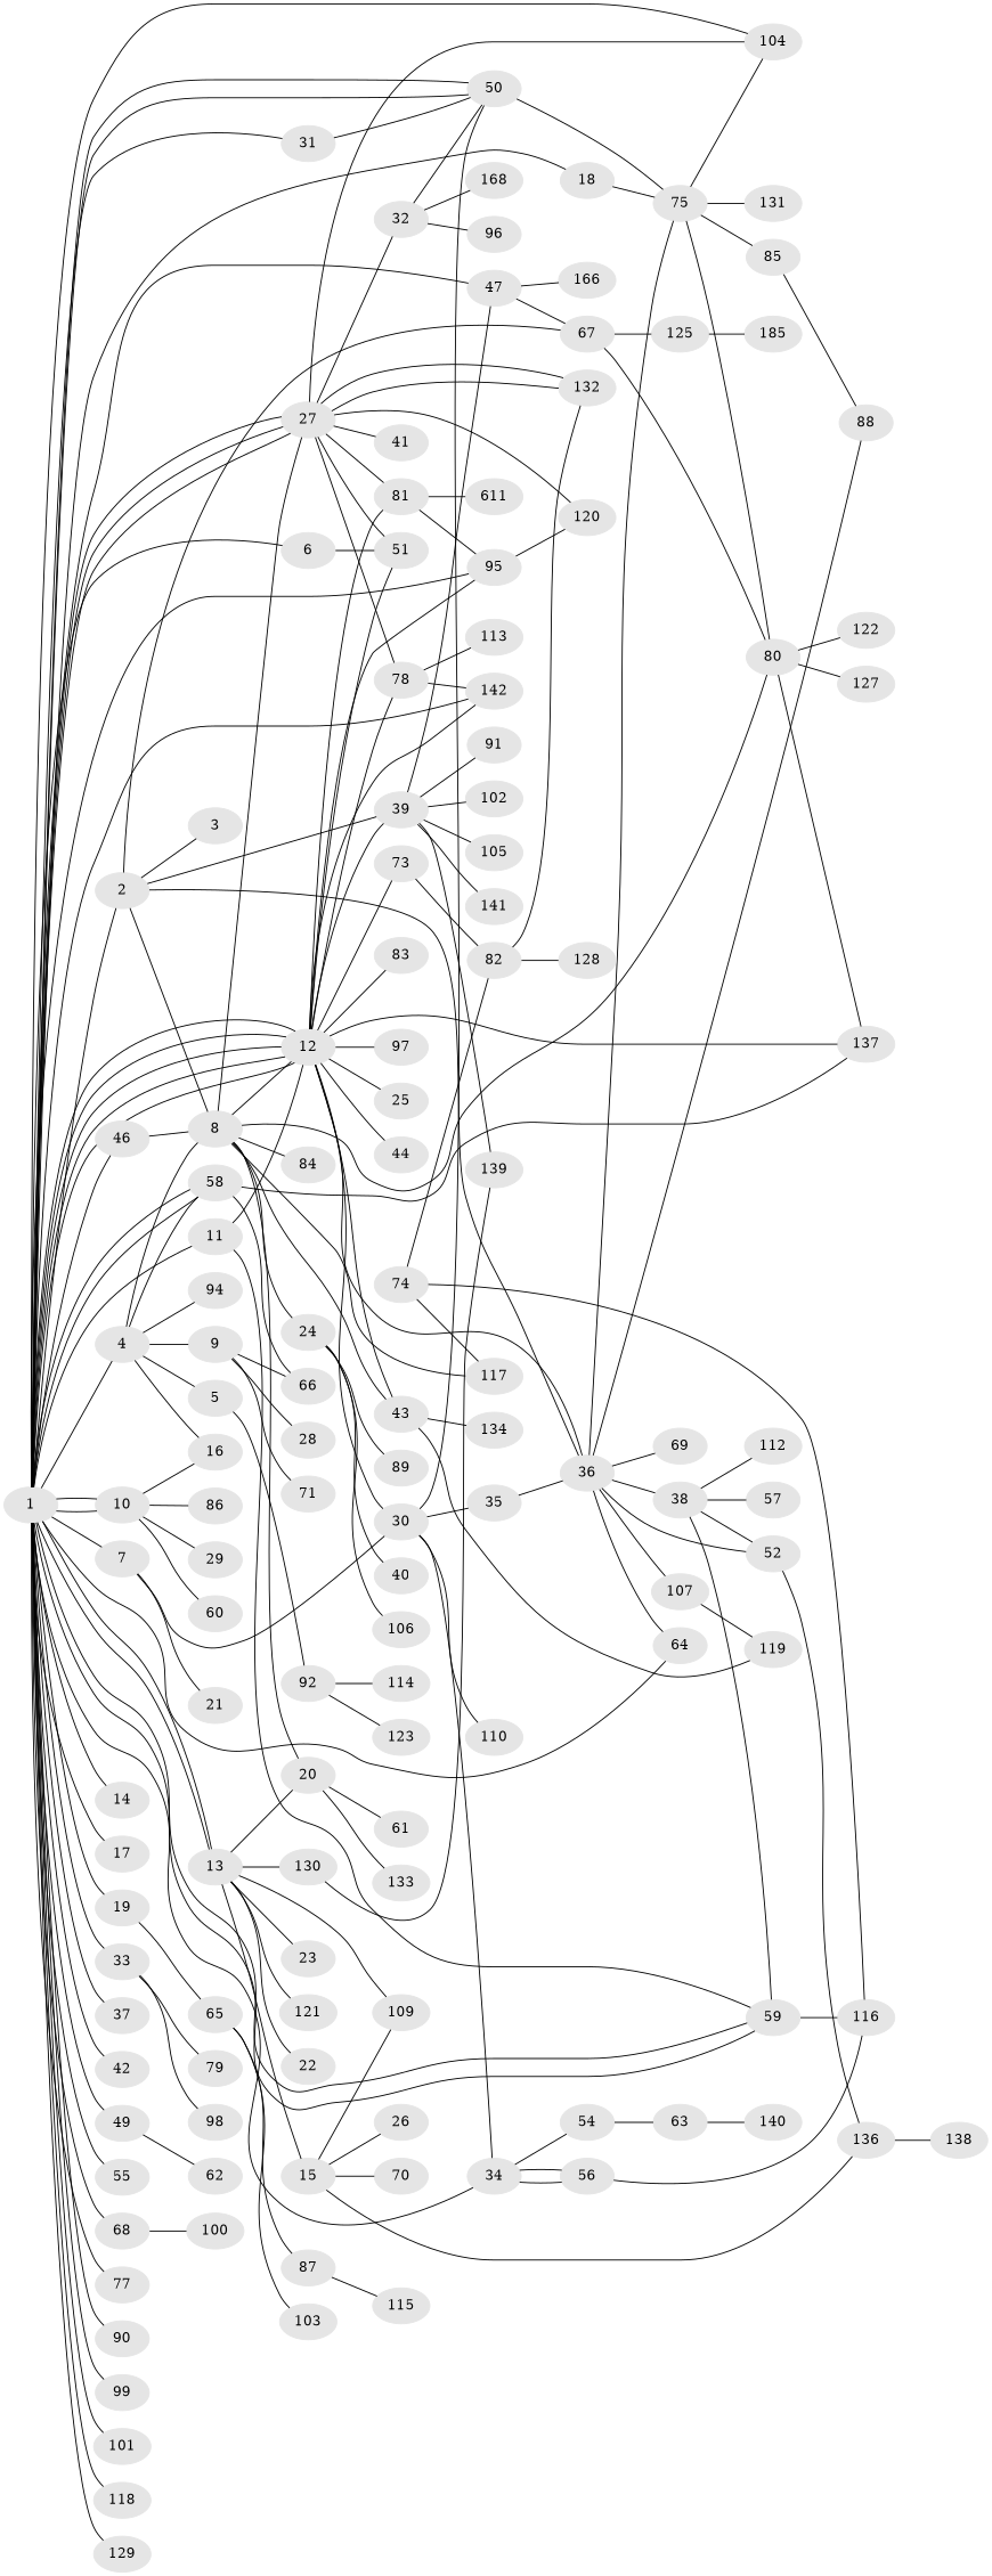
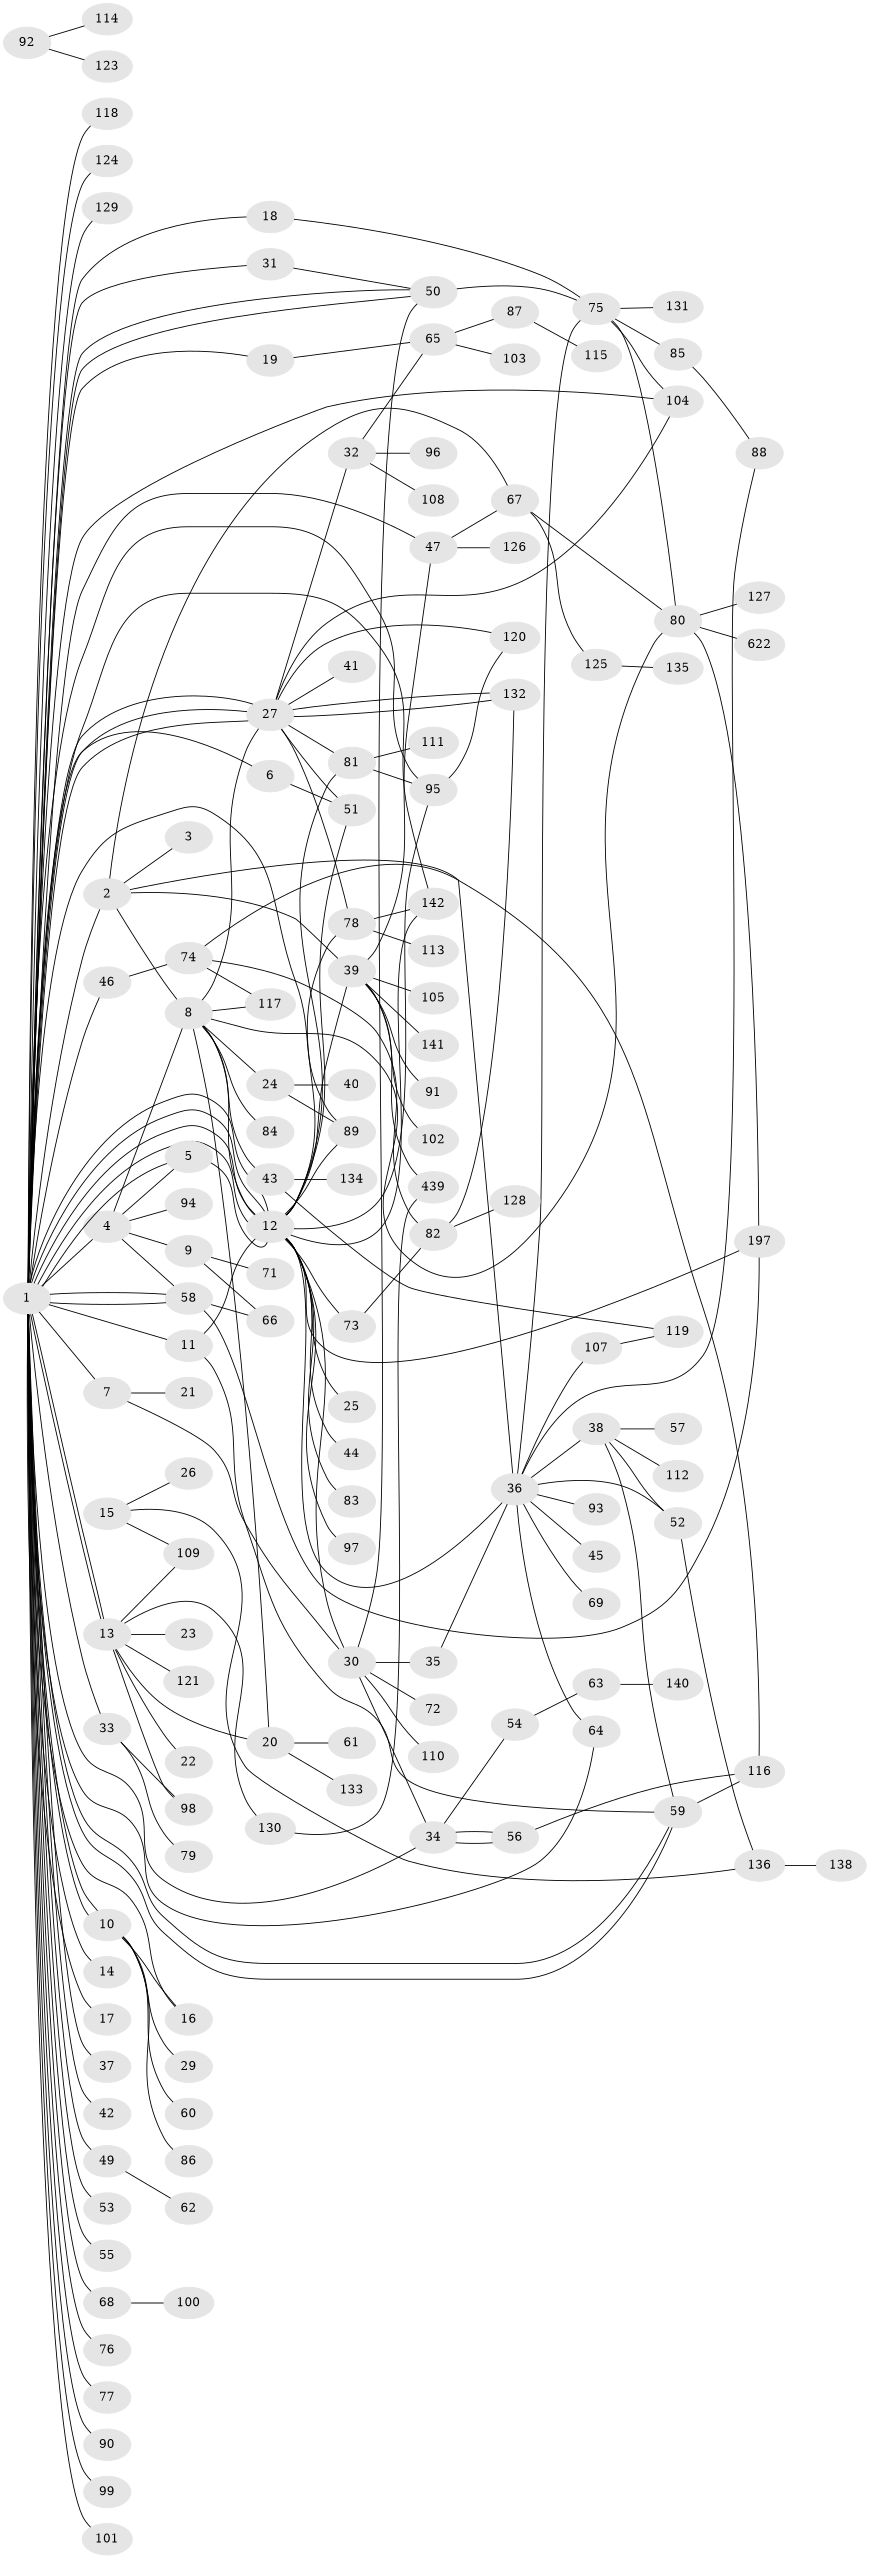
  graph {
    rankdir=LR
    node [color=gray90 style=filled]
    1
    2
    4
    6
    7
    10
    11
    12
    13
    14
    16
    17
    18
    19
    27
    31
    33
    34
    37
    42
    46
    47
    49
    50
+   53
    55
    58
    59
    64
    68
+   76
    77
    89
    90
    95
    99
    101
    104
    118
+   124
    129
    142
    3
    8
    36
    39
    67
    5
    9
    94
    51
    21
    30
    29
    60
    86
    43
    25
    44
    73
    78
    81
    83
    97
-   137
+   137 [label=197]
    20
    15
    22
    23
    121
    130
    109
    75
    65
    32
    41
    120
    132
    79
    98
    54
    56
    74
-   126 [label=166]
+   126
    62
    66
    116
    100
    24
    80
    84
    117
    38
+   45
    52
    69
    88
+   93
    107
    91
    102
    105
-   139
+   139 [label=439]
    141
    125
    92
-   28
    71
    114
    123
    35
+   72
    110
    61
    133
    40
-   106
    119
    134
-   122
+   122 [label=622]
    127
    82
    113
-   111 [label=611]
+   111
    26
-   70
    136
    87
    103
    138
    85
    131
    96
-   108 [label=168]
+   108
    63
    57
    112
    140
    115
-   135 [label=185]
+   135
    128
    1 -- 2
    1 -- 4
    1 -- 6
    1 -- 7
    1 -- 10
    1 -- 10
    1 -- 11
    1 -- 12
    1 -- 12
    1 -- 12
    1 -- 12
    1 -- 12
    1 -- 13
    1 -- 13
    1 -- 14
-   4 -- 16
+   1 -- 16
    1 -- 17
    1 -- 18
    1 -- 19
    1 -- 27
    1 -- 27
    1 -- 27
    1 -- 31
    1 -- 33
    1 -- 34
    1 -- 37
    1 -- 42
    1 -- 46
    1 -- 47
    1 -- 49
    1 -- 50
    1 -- 50
+   1 -- 53
    1 -- 55
    1 -- 58
    1 -- 58
    1 -- 59
    1 -- 59
    1 -- 64
    1 -- 68
+   1 -- 76
    1 -- 77
+   1 -- 89
    1 -- 90
    1 -- 95
    1 -- 99
    1 -- 101
    1 -- 104
    1 -- 118
+   1 -- 124
    1 -- 129
    1 -- 142
    2 -- 3
    2 -- 8
    2 -- 36
    2 -- 39
    2 -- 67
    4 -- 58
    4 -- 8
    4 -- 5
    4 -- 9
    4 -- 94
    6 -- 51
    7 -- 21
    7 -- 30
    10 -- 16
    10 -- 29
    10 -- 60
    10 -- 86
    11 -- 12
    11 -- 59
    12 -- 95
    12 -- 142
    12 -- 36
    12 -- 39
    12 -- 51
    12 -- 30
-   12 -- 43
+   12 -- 89
    12 -- 25
    12 -- 44
    12 -- 73
    12 -- 78
    12 -- 81
    12 -- 83
    12 -- 97
    12 -- 137
    13 -- 20
-   13 -- 15
+   13 -- 98
    13 -- 22
    13 -- 23
    13 -- 121
    13 -- 130
    13 -- 109
    18 -- 75
    19 -- 65
    27 -- 104
    27 -- 51
    27 -- 78
    27 -- 81
    27 -- 32
    27 -- 41
    27 -- 120
    27 -- 132
    27 -- 132
    31 -- 50
    33 -- 79
    33 -- 98
    34 -- 54
    34 -- 56
    34 -- 56
-   46 -- 8
+   46 -- 74
    47 -- 67
    47 -- 126
    49 -- 62
    50 -- 75
    58 -- 137
    58 -- 66
    59 -- 116
    68 -- 100
    95 -- 120
    8 -- 12
    8 -- 27
    8 -- 43
    8 -- 20
    8 -- 24
    8 -- 80
    8 -- 84
    8 -- 117
    36 -- 64
    36 -- 75
    36 -- 38
+   36 -- 45
    36 -- 52
    36 -- 69
    36 -- 88
+   36 -- 93
    36 -- 107
    39 -- 47
    39 -- 91
    39 -- 102
    39 -- 105
    39 -- 139
    39 -- 141
    67 -- 80
    67 -- 125
-   5 -- 92
    9 -- 66
-   9 -- 28
    9 -- 71
    30 -- 34
    30 -- 50
    30 -- 35
+   30 -- 72
    30 -- 110
    43 -- 119
    43 -- 134
    73 -- 82
    78 -- 142
    78 -- 113
    81 -- 95
    81 -- 111
    20 -- 61
    20 -- 133
    15 -- 109
    15 -- 26
-   15 -- 70
    15 -- 136
    130 -- 139
    75 -- 104
    75 -- 80
    75 -- 85
    75 -- 131
    65 -- 87
    65 -- 103
-   32 -- 50
+   32 -- 65
    32 -- 96
    32 -- 108
    54 -- 63
    56 -- 116
    74 -- 116
    74 -- 117
    74 -- 82
    24 -- 89
    24 -- 40
-   24 -- 106
    80 -- 137
    80 -- 122
    80 -- 127
    38 -- 59
    38 -- 52
    38 -- 57
    38 -- 112
    52 -- 136
    107 -- 119
    125 -- 135
    92 -- 114
    92 -- 123
    35 -- 36
    82 -- 132
    82 -- 128
    136 -- 138
    87 -- 115
    85 -- 88
    63 -- 140
  }
